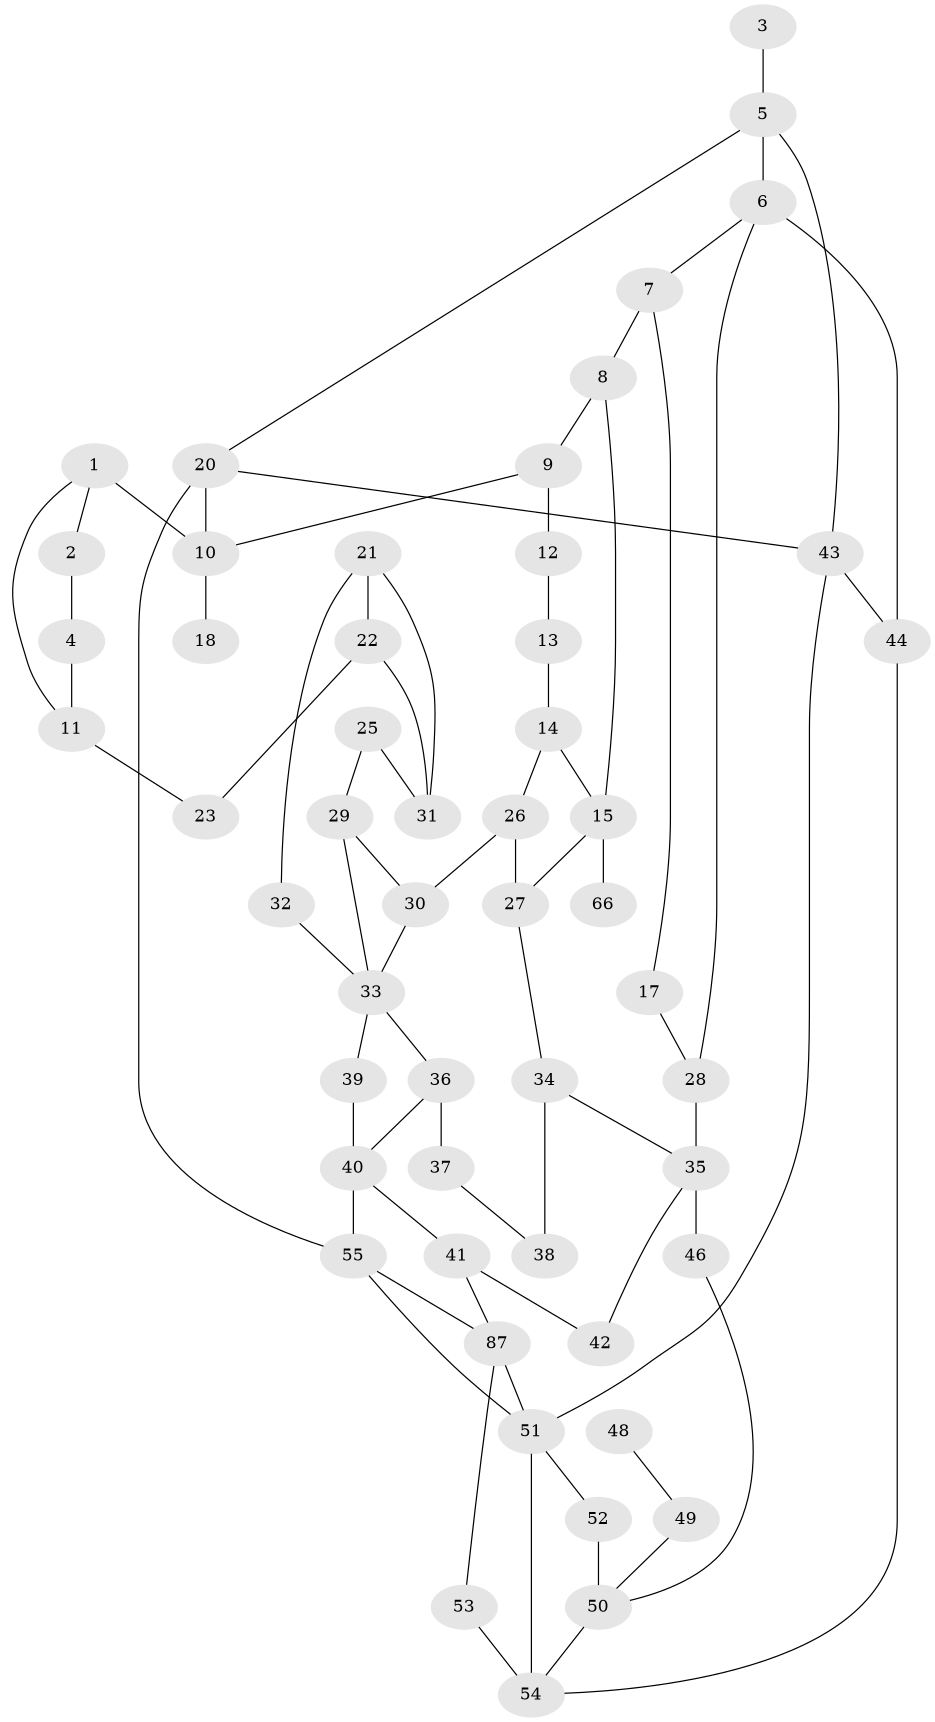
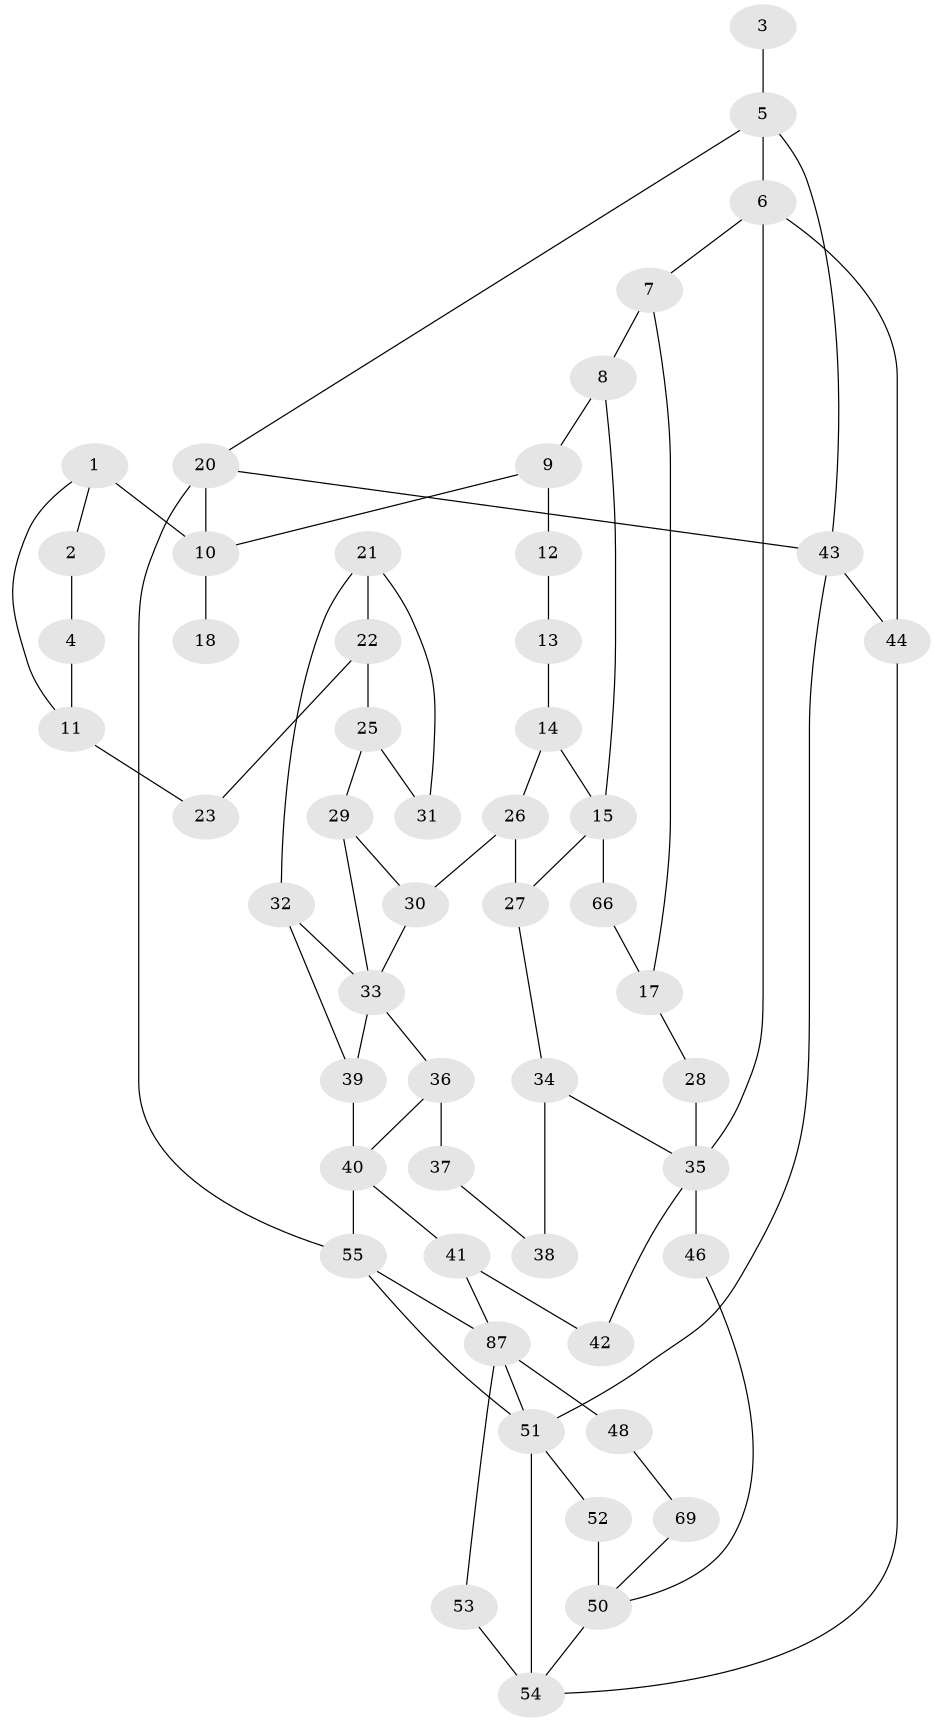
  graph {
    node [color=gray90 style=filled]
    edge [weight=1.0]
    1
    2
    10
    11
    4
    3
    5
    18
    6
    20
    43
    23
    7
    28
    44
    n16 [label=55]
    51
    8
    17
    35
    54
    9
    15
    12
    n25 [label=66]
    27
    13
    14
    26
    30
    34
    25
    31
    29
    21
    22
    32
    n38 [label=87]
    33
    39
    38
    42
    46
    36
    40
    37
    50
    41
    48
    53
    52
-   49
+   49 [label=69]
    1 -- 2
    1 -- 10 [weight=2.0]
    1 -- 11
    2 -- 4 [weight=3.0]
    10 -- 18
    11 -- 23
    4 -- 11 [weight=2.0]
    3 -- 5
    5 -- 6
    5 -- 20
    5 -- 43
    6 -- 7
-   6 -- 28 [weight=2.0]
+   6 -- 35 [weight=2.0]
    6 -- 44 [weight=2.0]
    20 -- 10 [weight=2.0]
    20 -- 43
    20 -- n16 [weight=2.0]
    43 -- 44
    43 -- 51
    7 -- 8
    7 -- 17
    28 -- 35 [weight=2.0]
    44 -- 54
    n16 -- 51
    n16 -- n38
    51 -- 54
    51 -- 52
    8 -- 9 [weight=2.0]
    8 -- 15 [weight=2.0]
    17 -- 28 [weight=2.0]
    35 -- 42
    35 -- 46 [weight=2.0]
    9 -- 10 [weight=2.0]
    9 -- 12 [weight=2.0]
    15 -- n25 [weight=2.0]
    15 -- 27
    12 -- 13
+   n25 -- 17 [weight=2.0]
    27 -- 34
    13 -- 14
    14 -- 15
    14 -- 26
    26 -- 27
    26 -- 30
    30 -- 33
    34 -- 35
    34 -- 38
    25 -- 31
    25 -- 29
    29 -- 30
    29 -- 33
    21 -- 31
    21 -- 22
    21 -- 32
    22 -- 23
-   22 -- 31
+   22 -- 25
    32 -- 33
+   32 -- 39
    n38 -- 51
+   n38 -- 48 [weight=2.0]
    n38 -- 53
    33 -- 39
    33 -- 36 [weight=2.0]
    39 -- 40
    46 -- 50
    36 -- 40
    36 -- 37 [weight=2.0]
    40 -- n16 [weight=2.0]
    40 -- 41
    37 -- 38
    50 -- 54
    41 -- n38
    41 -- 42
    48 -- 49
    53 -- 54 [weight=2.0]
    52 -- 50 [weight=2.0]
    49 -- 50
  }
